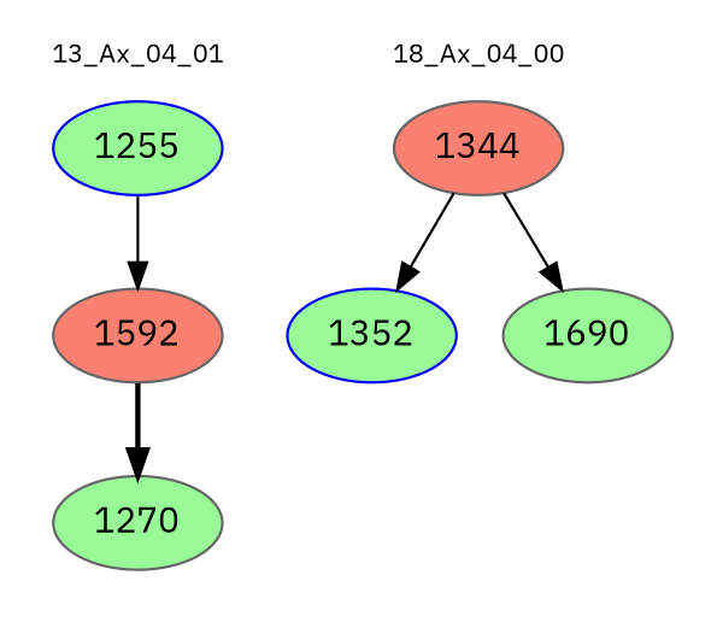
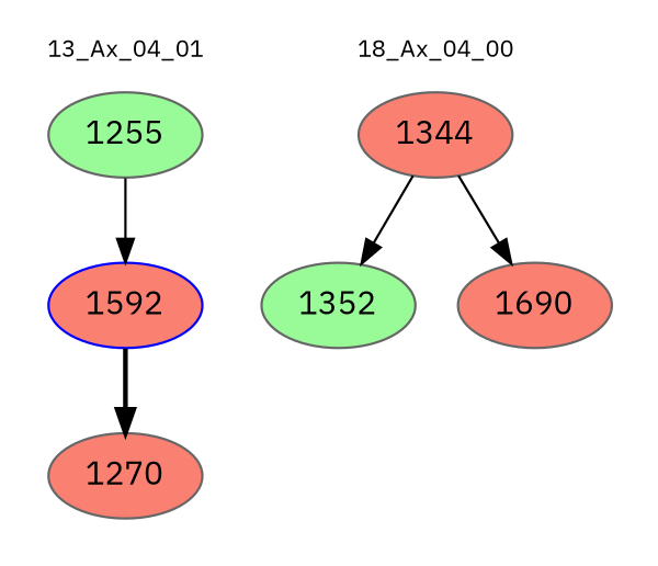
  digraph {
    fontname="IBM Plex Sans"
    node [color=gray40 fillcolor=palegreen fontname="IBM Plex Sans" style=filled]
    edge [color=black fontname="IBM Plex Sans" style=solid]
-   n1 [color=blue label=1255]
-   n2 [label=1270]
-   n3 [fillcolor=salmon label=1592]
+   n1 [label=1255]
+   n2 [fillcolor=salmon label=1270]
+   n3 [color=blue fillcolor=salmon label=1592]
    n4 [fillcolor=salmon label=1344]
-   n5 [color=blue label=1352]
-   n6 [label=1690]
+   n5 [label=1352]
+   n6 [fillcolor=salmon label=1690]
    subgraph cluster_1 {
      color=white
      fontsize=10
      label="13_Ax_04_01"
      n1
      n2
      n3
    }
    subgraph cluster_2 {
      color=white
      fontsize=10
      label="18_Ax_04_00"
      n4
      n5
      n6
    }
    n1 -> n3
    n3 -> n2 [style=bold]
    n4 -> n5
    n4 -> n6
  }
